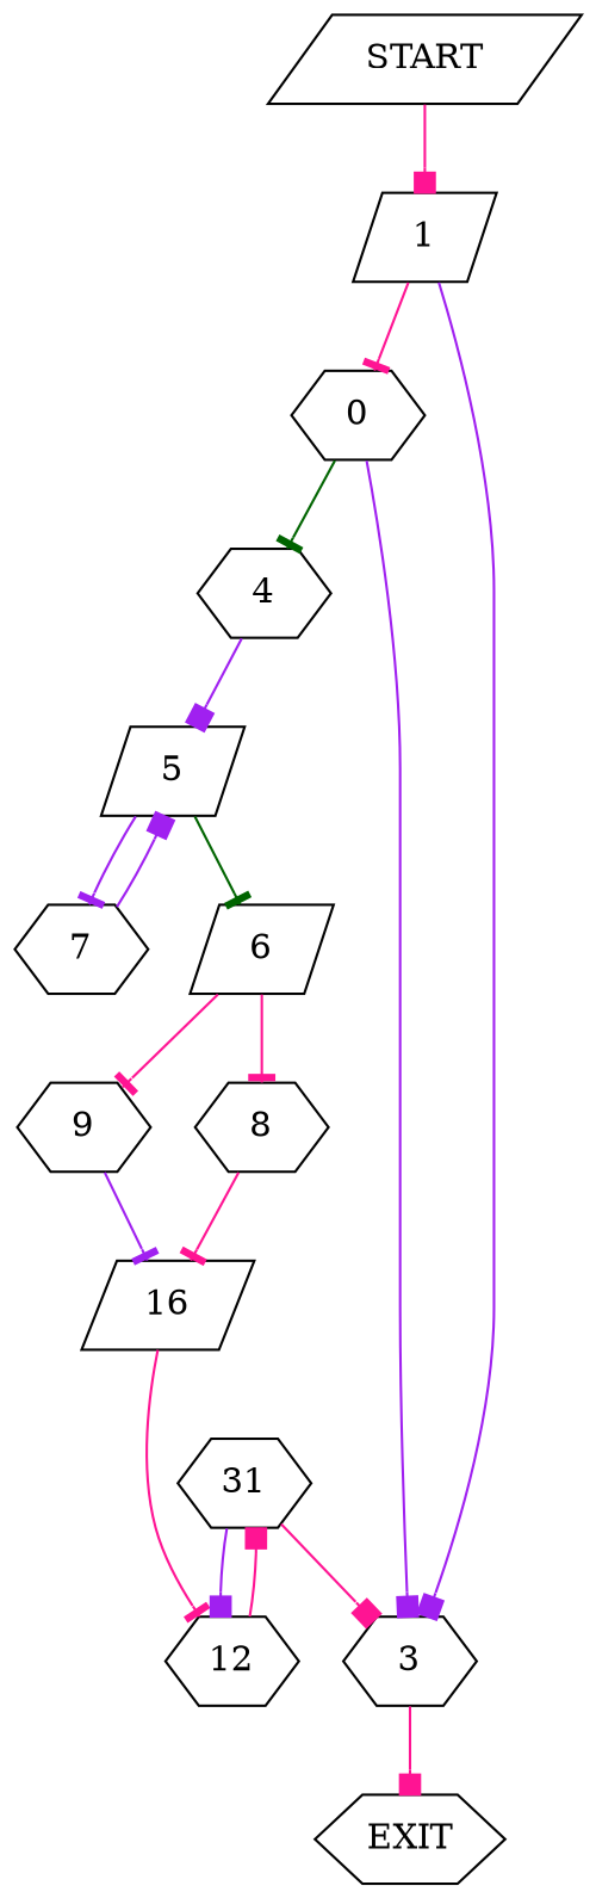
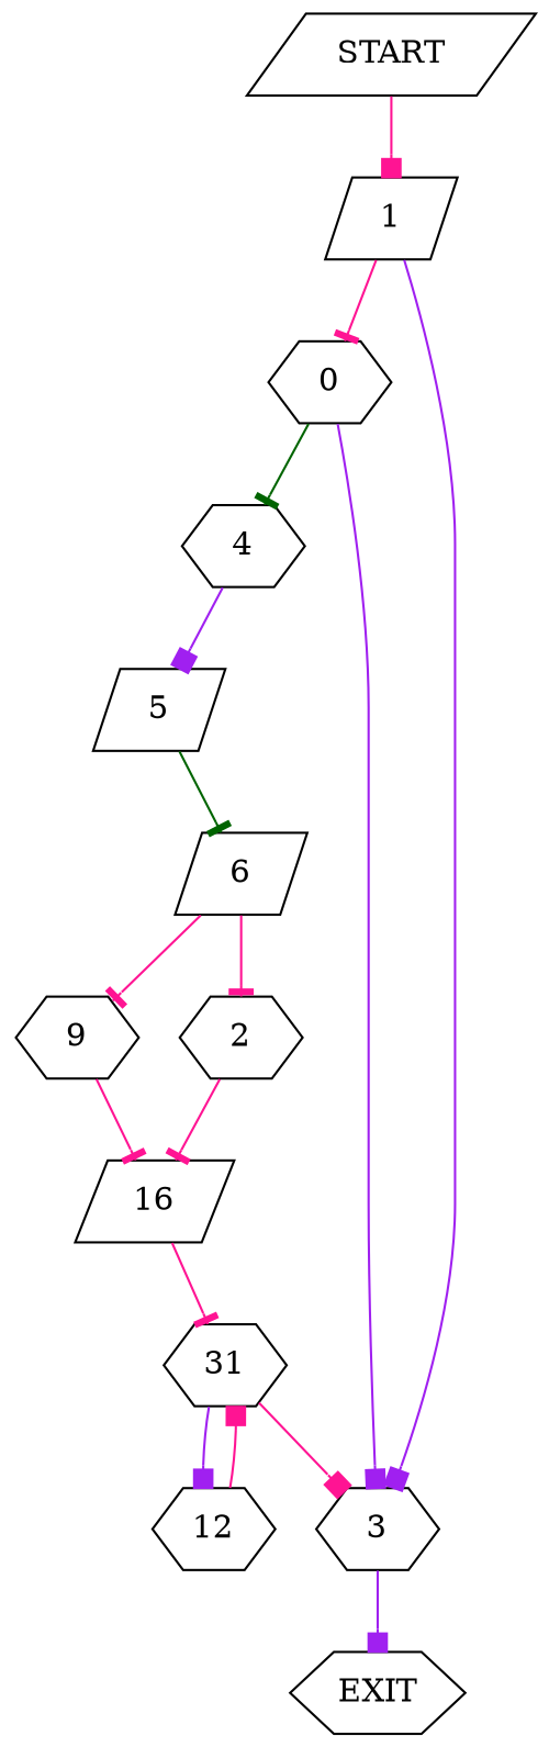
  digraph {
    node [shape=hexagon]
    edge [arrowhead=box color=deeppink]
    n1 [label=START shape=parallelogram]
    1 [shape=parallelogram]
    n3 [label=0]
    3
    n5 [label=EXIT]
    4
    5 [shape=parallelogram]
    6 [shape=parallelogram]
-   7
-   8
+   8 [label=2]
    9
    n12 [label=16 shape=parallelogram]
    n13 [label=31]
    12
    n1 -> 1
    1 -> n3 [arrowhead=tee]
    1 -> 3 [color=purple]
    n3 -> 3 [color=purple]
    n3 -> 4 [arrowhead=tee color=darkgreen]
-   3 -> n5
+   3 -> n5 [color=purple]
    4 -> 5 [color=purple]
    5 -> 6 [arrowhead=tee color=darkgreen]
-   5 -> 7 [arrowhead=tee color=purple]
    6 -> 8 [arrowhead=tee]
    6 -> 9 [arrowhead=tee]
-   7 -> 5 [color=purple]
    8 -> n12 [arrowhead=tee]
-   9 -> n12 [arrowhead=tee color=purple]
-   n12 -> 12 [arrowhead=tee]
+   9 -> n12 [arrowhead=tee]
+   n12 -> n13 [arrowhead=tee]
    n13 -> 3
    n13 -> 12 [color=purple]
    12 -> n13
  }
